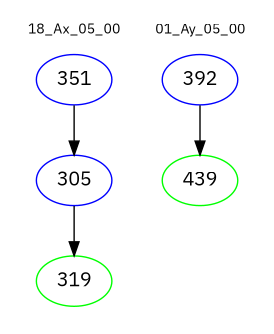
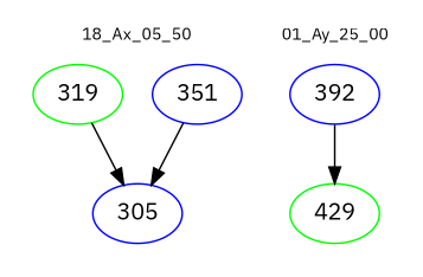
  digraph {
    fontname="IBM Plex Sans"
    node [color=blue fontname="IBM Plex Sans"]
    edge [color=black fontname="IBM Plex Sans"]
    n1 [label=351]
    n2 [label=305]
    n3 [color=green label=319]
    n4 [label=392]
-   n5 [color=green label=439]
+   n5 [color=green label=429]
    subgraph cluster_1 {
      color=white
      fontsize=10
-     label="18_Ax_05_00"
+     label="18_Ax_05_50"
      n1
      n2
      n3
    }
    subgraph cluster_2 {
      color=white
      fontsize=10
-     label="01_Ay_05_00"
+     label="01_Ay_25_00"
      n4
      n5
    }
    n1 -> n2
-   n2 -> n3
+   n3 -> n2
    n4 -> n5
  }
